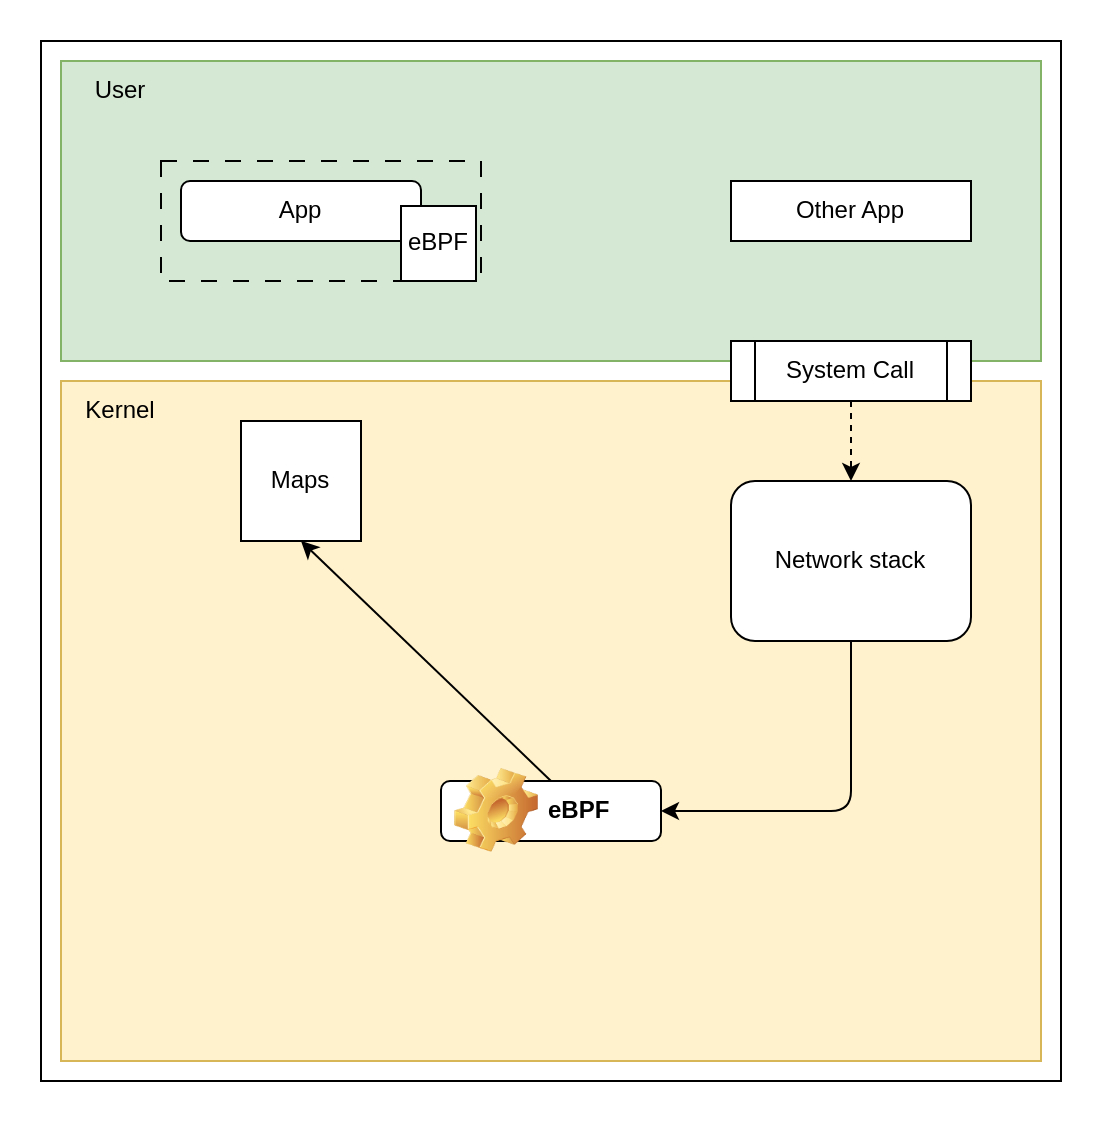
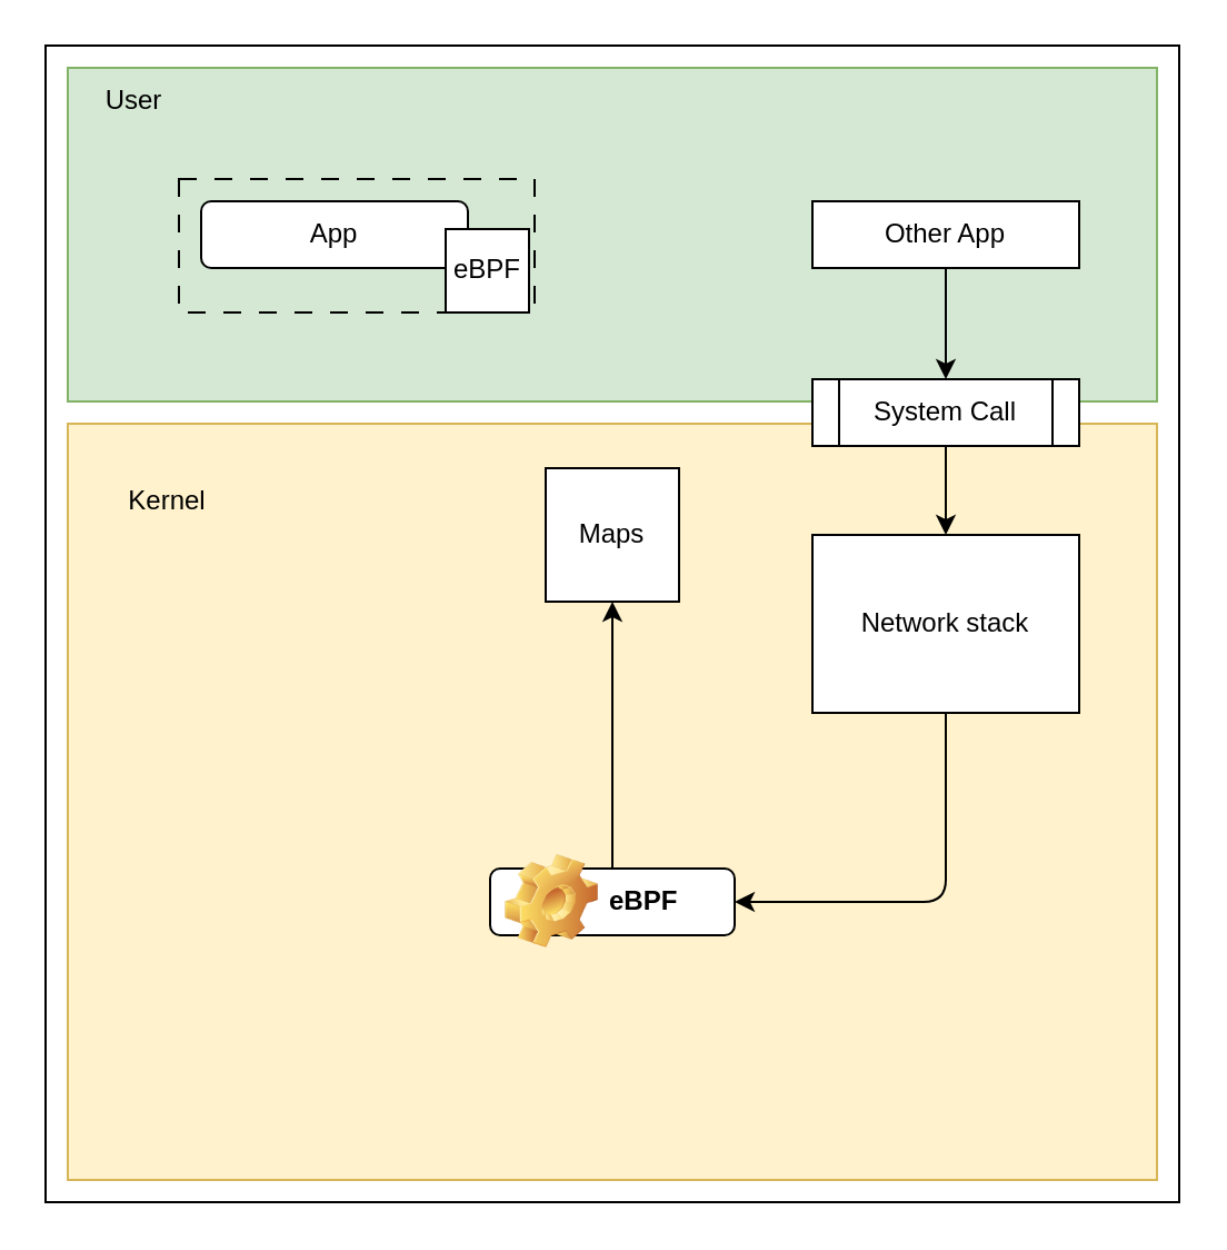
  <mxCell id="0" />
  <mxCell id="1" parent="0" />
  <mxCell id="2" value="" style="rounded=0;whiteSpace=wrap;html=1;" parent="1" vertex="1"><mxGeometry x="20" y="20" width="510" height="520" as="geometry" /></mxCell>
  <mxCell id="3" value="" style="rounded=0;whiteSpace=wrap;html=1;fillColor=#d5e8d4;strokeColor=#82b366;" parent="1" vertex="1"><mxGeometry x="30" y="30" width="490" height="150" as="geometry" /></mxCell>
  <mxCell id="4" value="" style="rounded=0;whiteSpace=wrap;html=1;fillColor=#fff2cc;strokeColor=#d6b656;" parent="1" vertex="1"><mxGeometry x="30" y="190" width="490" height="340" as="geometry" /></mxCell>
  <mxCell id="5" value="User" style="text;html=1;strokeColor=none;fillColor=none;align=center;verticalAlign=middle;whiteSpace=wrap;rounded=0;" parent="1" vertex="1"><mxGeometry x="30" y="30" width="60" height="30" as="geometry" /></mxCell>
- <mxCell id="6" value="Kernel" style="text;html=1;strokeColor=none;fillColor=none;align=center;verticalAlign=middle;whiteSpace=wrap;rounded=0;" parent="1" vertex="1"><mxGeometry x="30" y="190" width="60" height="30" as="geometry" /></mxCell>
+ <mxCell id="6" value="Kernel" style="text;html=1;strokeColor=none;fillColor=none;align=center;verticalAlign=middle;whiteSpace=wrap;rounded=0;" parent="1" vertex="1"><mxGeometry x="45" y="210" width="60" height="30" as="geometry" /></mxCell>
  <mxCell id="7" value="" style="rounded=0;whiteSpace=wrap;html=1;fillColor=none;dashed=1;dashPattern=8 8;" parent="1" vertex="1"><mxGeometry x="80" y="80" width="160" height="60" as="geometry" /></mxCell>
  <mxCell id="8" value="App" style="rounded=1;whiteSpace=wrap;html=1;" parent="1" vertex="1"><mxGeometry x="90" y="90" width="120" height="30" as="geometry" /></mxCell>
  <mxCell id="9" value="eBPF" style="whiteSpace=wrap;html=1;aspect=fixed;" parent="1" vertex="1"><mxGeometry x="200" y="102.5" width="37.5" height="37.5" as="geometry" /></mxCell>
  <mxCell id="10" style="edgeStyle=none;html=1;exitX=0.5;exitY=1;exitDx=0;exitDy=0;entryX=0.5;entryY=0;entryDx=0;entryDy=0;" parent="1" edge="1"><mxGeometry relative="1" as="geometry"><mxPoint x="151" y="340" as="targetPoint" /></mxGeometry></mxCell>
  <mxCell id="11" style="edgeStyle=none;html=1;exitX=0.5;exitY=0;exitDx=0;exitDy=0;entryX=0.5;entryY=1;entryDx=0;entryDy=0;" edge="1" parent="1" source="12" target="19"><mxGeometry relative="1" as="geometry" /></mxCell>
  <mxCell id="12" value="eBPF" style="label;whiteSpace=wrap;html=1;image=img/clipart/Gear_128x128.png" parent="1" vertex="1"><mxGeometry x="220" y="390" width="110" height="30" as="geometry" /></mxCell>
+ <mxCell id="13" style="edgeStyle=none;html=1;exitX=0.5;exitY=1;exitDx=0;exitDy=0;entryX=0.5;entryY=0;entryDx=0;entryDy=0;" parent="1" source="14" target="16" edge="1"><mxGeometry relative="1" as="geometry" /></mxCell>
  <mxCell id="14" value="Other App" style="whiteSpace=wrap;html=1;rounded=0;" parent="1" vertex="1"><mxGeometry x="365" y="90" width="120" height="30" as="geometry" /></mxCell>
- <mxCell id="15" style="edgeStyle=none;html=1;exitX=0.5;exitY=1;exitDx=0;exitDy=0;entryX=0.5;entryY=0;entryDx=0;entryDy=0;dashed=1;" parent="1" source="16" target="18" edge="1"><mxGeometry relative="1" as="geometry" /></mxCell>
+ <mxCell id="15" style="edgeStyle=none;html=1;exitX=0.5;exitY=1;exitDx=0;exitDy=0;entryX=0.5;entryY=0;entryDx=0;entryDy=0;" parent="1" source="16" target="18" edge="1"><mxGeometry relative="1" as="geometry" /></mxCell>
  <mxCell id="16" value="System Call" style="shape=process;whiteSpace=wrap;html=1;backgroundOutline=1;" parent="1" vertex="1"><mxGeometry x="365" y="170" width="120" height="30" as="geometry" /></mxCell>
  <mxCell id="17" style="edgeStyle=none;html=1;exitX=0.5;exitY=1;exitDx=0;exitDy=0;entryX=1;entryY=0.5;entryDx=0;entryDy=0;" parent="1" source="18" target="12" edge="1"><mxGeometry relative="1" as="geometry"><Array as="points"><mxPoint x="425" y="405" /></Array></mxGeometry></mxCell>
- <mxCell id="18" value="Network stack" style="whiteSpace=wrap;html=1;rounded=1;" parent="1" vertex="1"><mxGeometry x="365" y="240" width="120" height="80" as="geometry" /></mxCell>
- <mxCell id="19" value="Maps" style="whiteSpace=wrap;html=1;aspect=fixed;" vertex="1" parent="1"><mxGeometry x="120" y="210" width="60" height="60" as="geometry" /></mxCell>
+ <mxCell id="18" value="Network stack" style="rounded=0;whiteSpace=wrap;html=1;" parent="1" vertex="1"><mxGeometry x="365" y="240" width="120" height="80" as="geometry" /></mxCell>
+ <mxCell id="19" value="Maps" style="whiteSpace=wrap;html=1;aspect=fixed;" vertex="1" parent="1"><mxGeometry x="245" y="210" width="60" height="60" as="geometry" /></mxCell>
